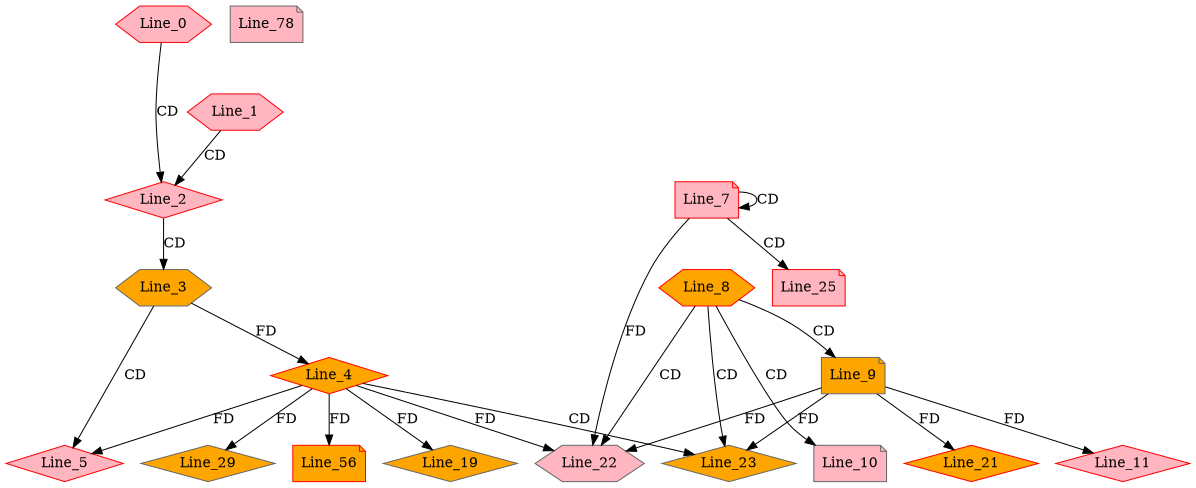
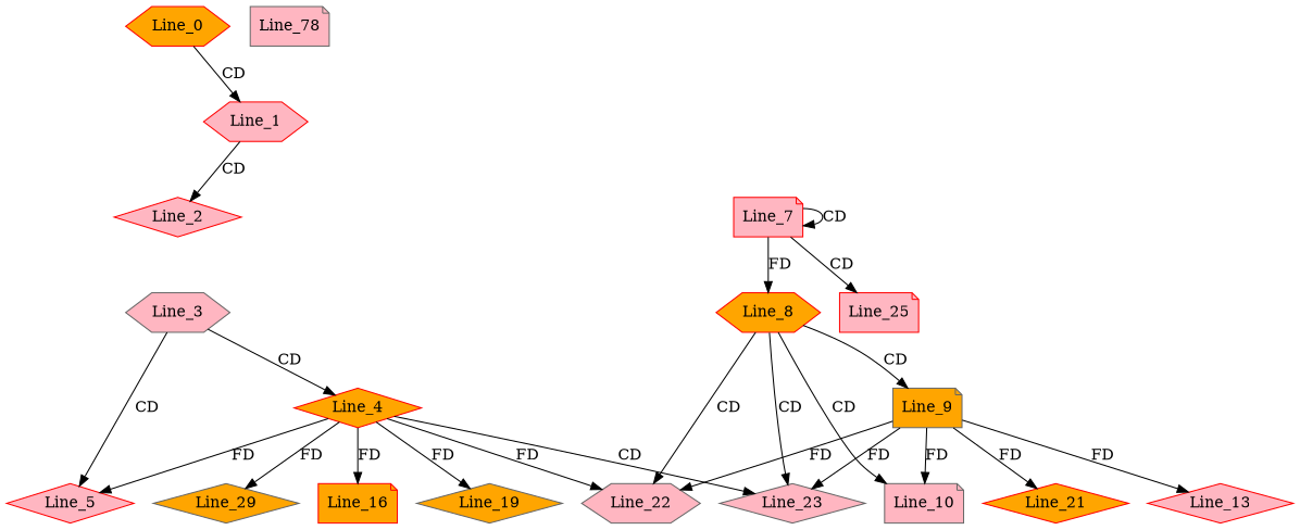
  digraph {
    node [color=red fillcolor=lightpink shape=diamond style=filled]
-   Line_0 [shape=hexagon]
+   Line_0 [fillcolor=orange shape=hexagon]
    Line_1 [shape=hexagon]
    Line_2
-   Line_3 [color=gray40 fillcolor=orange shape=hexagon]
+   Line_3 [color=gray40 shape=hexagon]
    Line_4 [fillcolor=orange]
    Line_5
-   Line_16 [fillcolor=orange shape=note label=Line_56]
+   Line_16 [fillcolor=orange shape=note]
    Line_19 [color=gray40 fillcolor=orange]
    Line_22 [color=gray40 shape=hexagon]
-   Line_23 [color=gray40 fillcolor=orange]
+   Line_23 [color=gray40]
    Line_29 [color=gray40 fillcolor=orange]
    Line_7 [shape=note]
    Line_8 [fillcolor=orange shape=hexagon]
    Line_25 [shape=note]
    Line_9 [color=gray40 fillcolor=orange shape=note]
    Line_10 [color=gray40 shape=note]
    Line_21 [fillcolor=orange]
-   Line_11
+   Line_11 [label=Line_13]
    n19 [color=gray40 label=Line_78 shape=note]
-   Line_0 -> Line_2 [label=CD]
+   Line_0 -> Line_1 [label=CD]
    Line_1 -> Line_2 [label=CD]
-   Line_2 -> Line_3 [label=CD]
-   Line_3 -> Line_4 [label=FD]
+   Line_3 -> Line_4 [label=CD]
    Line_3 -> Line_5 [label=CD]
    Line_4 -> Line_5 [label=FD]
    Line_4 -> Line_16 [label=FD]
    Line_4 -> Line_19 [label=FD]
    Line_4 -> Line_22 [label=FD]
    Line_4 -> Line_23 [label=CD]
    Line_4 -> Line_29 [label=FD]
    Line_7 -> Line_7 [label=CD]
-   Line_7 -> Line_22 [label=FD]
+   Line_7 -> Line_8 [label=FD]
    Line_7 -> Line_25 [label=CD]
    Line_8 -> Line_22 [label=CD]
    Line_8 -> Line_23 [label=CD]
    Line_8 -> Line_9 [label=CD]
    Line_8 -> Line_10 [label=CD]
    Line_9 -> Line_22 [label=FD]
    Line_9 -> Line_23 [label=FD]
+   Line_9 -> Line_10 [label=FD]
    Line_9 -> Line_21 [label=FD]
    Line_9 -> Line_11 [label=FD]
  }
